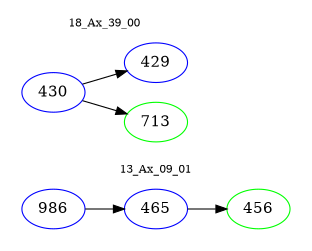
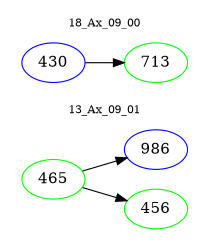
  digraph {
    rankdir=LR
    node [color=blue]
    edge [color=black]
-   n1 [label=465]
+   n1 [color=green label=465]
    n2 [color=green label=456]
    n3 [label=986]
    n4 [label=430]
    n5 [color=green label=713]
-   n6 [label=429]
    subgraph cluster_1 {
      color=white
      fontsize=10
      label="13_Ax_09_01"
      n1
      n2
      n3
    }
    subgraph cluster_2 {
      color=white
      fontsize=10
-     label="18_Ax_39_00"
+     label="18_Ax_09_00"
      n4
      n5
-     n6
    }
    n1 -> n2
-   n3 -> n1
+   n1 -> n3
    n4 -> n5
-   n4 -> n6
  }
